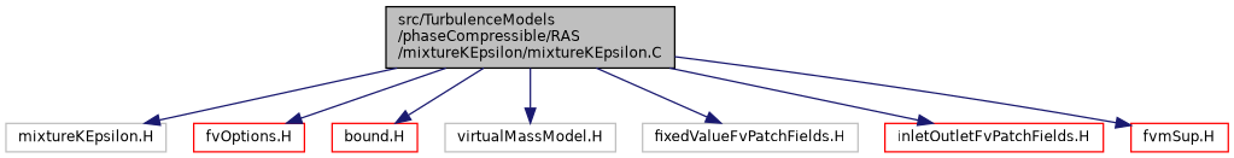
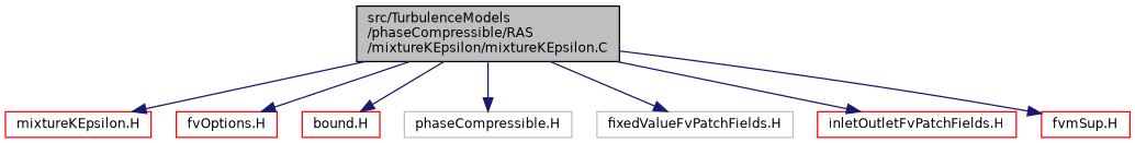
  digraph {
    node [color=red fontname=Helvetica fontsize=10 shape=record]
    edge [color=midnightblue fontname=Helvetica fontsize=10 labelfontname=Helvetica labelfontsize=10 style=solid]
    n1 [color=black fillcolor=grey75 fontcolor=black height=0.2 label="src/TurbulenceModels\l/phaseCompressible/RAS\l/mixtureKEpsilon/mixtureKEpsilon.C" style=filled width=0.4]
-   n2 [color=grey75 height=0.2 label="mixtureKEpsilon.H" width=0.4]
+   n2 [height=0.2 label="mixtureKEpsilon.H" width=0.4]
    n3 [height=0.2 label="fvOptions.H" width=0.4]
    n4 [height=0.2 label="bound.H" width=0.4]
-   n5 [color=grey75 height=0.2 label="virtualMassModel.H" width=0.4]
+   n5 [color=grey75 height=0.2 label="phaseCompressible.H" width=0.4]
    n6 [color=grey75 height=0.2 label="fixedValueFvPatchFields.H" width=0.4]
    n7 [height=0.2 label="inletOutletFvPatchFields.H" width=0.4]
    n8 [height=0.2 label="fvmSup.H" width=0.4]
    n1 -> n2
    n1 -> n3
    n1 -> n4
    n1 -> n5
    n1 -> n6
    n1 -> n7
    n1 -> n8
  }
